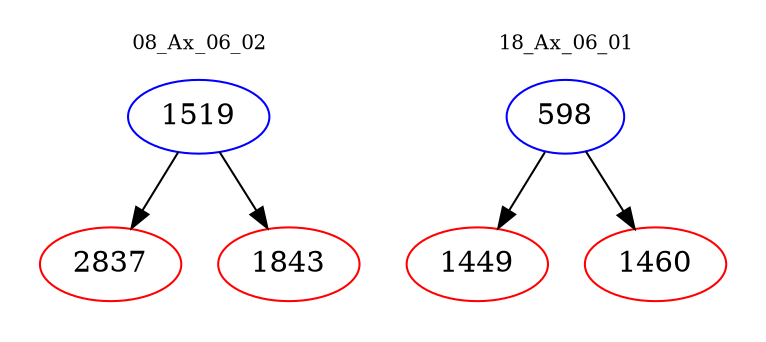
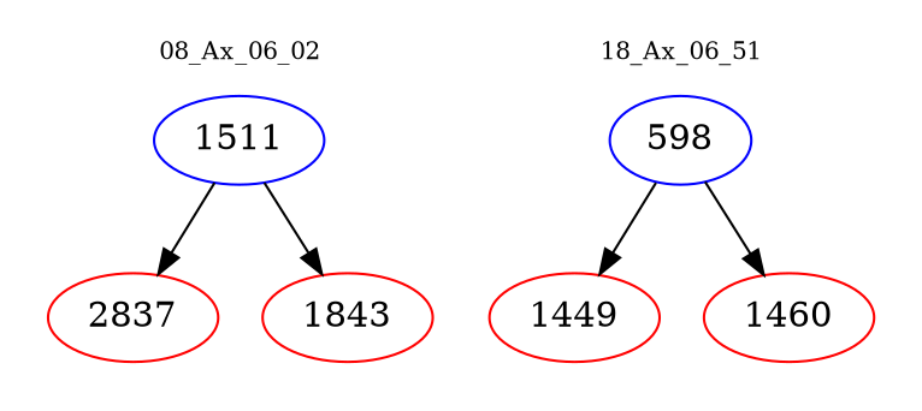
  digraph {
    node [color=red]
    edge [color=black]
-   n1 [color=blue label=1519]
+   n1 [color=blue label=1511]
    n2 [label=2837]
    n3 [label=1843]
    n4 [color=blue label=598]
    n5 [label=1449]
    n6 [label=1460]
    subgraph cluster_1 {
      color=white
      fontsize=10
      label="08_Ax_06_02"
      n1
      n2
      n3
    }
    subgraph cluster_2 {
      color=white
      fontsize=10
-     label="18_Ax_06_01"
+     label="18_Ax_06_51"
      n4
      n5
      n6
    }
    n1 -> n2
    n1 -> n3
    n4 -> n5
    n4 -> n6
  }
